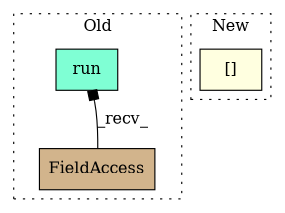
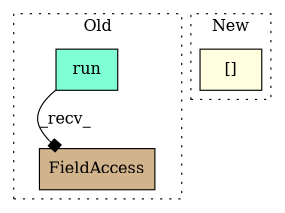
  digraph {
    node [shape=box style=filled]
    n1 [a=32 l="4,1" label=run s="6066,6111" fillcolor=aquamarine]
    n2 [a=22 l=13 label=FieldAccess s=6052 fillcolor=tan]
    n3 [a=2 l="25,1" label="[]" s="6276,6302" fillcolor=lightyellow]
    subgraph cluster_1 {
      label=Old
      style=dotted
      n1
      n2
    }
    subgraph cluster_2 {
      label=New
      style=dotted
      n3
    }
-   n2 -> n1 [label=_recv_ arrowhead=box]
+   n1 -> n2 [label=_recv_ arrowhead=box]
  }
